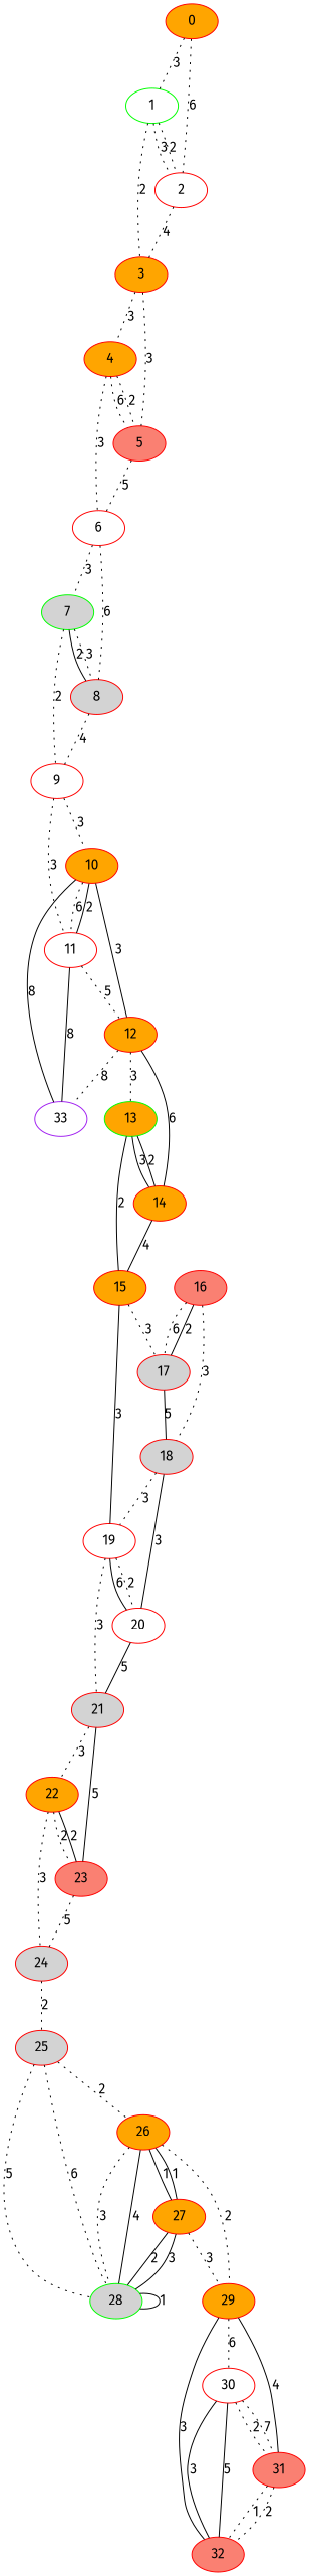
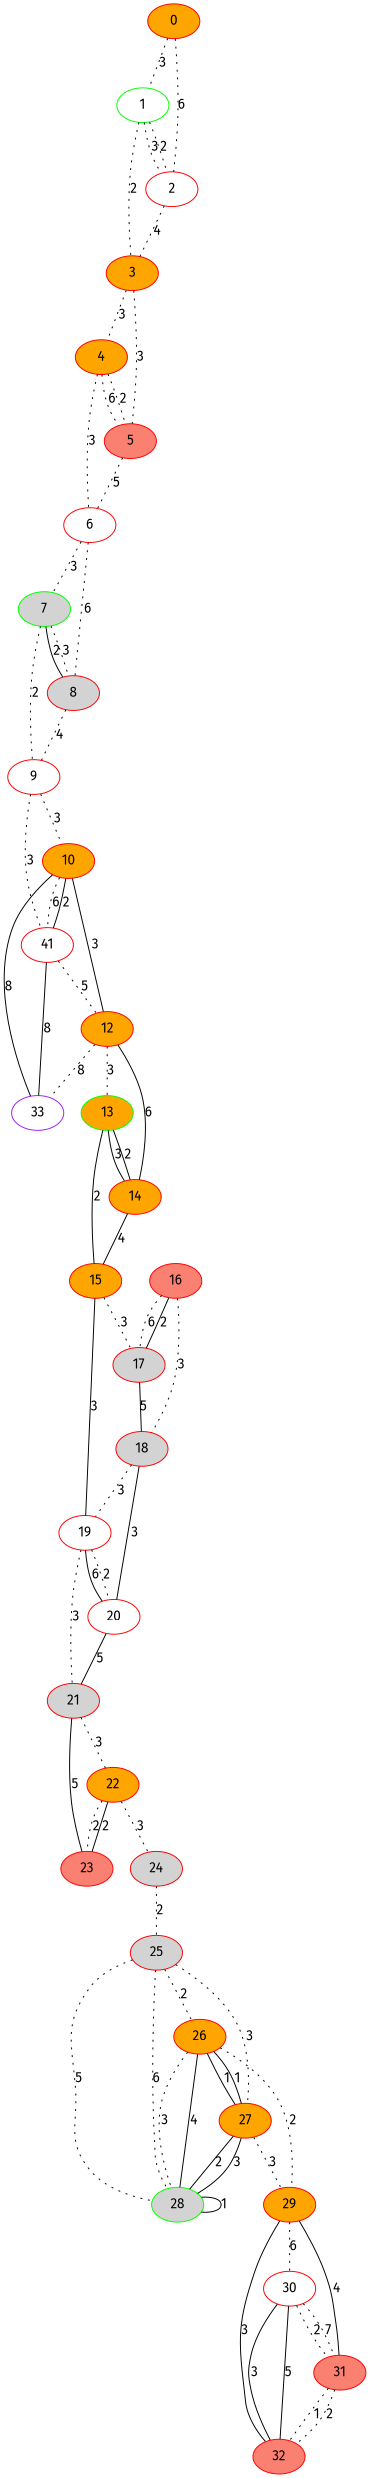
  graph {
    fontname="Fira Sans"
    node [color=red fillcolor=orange fontname="Fira Sans" style=filled weight=1]
    edge [fontname="Fira Sans" style=dotted]
    1 [color=green fillcolor=white weight=2]
    0
    2 [fillcolor=white]
    3
    4
    5 [fillcolor=salmon]
    6 [fillcolor=white]
    7 [color=green fillcolor=lightgrey weight=2]
    8 [fillcolor=lightgrey]
    9 [fillcolor=white]
    10
-   11 [fillcolor=white]
+   11 [fillcolor=white label=41]
    12
    33 [color=purple fillcolor=white weight=4]
    13 [color=green weight=2]
    14
    15
    17 [fillcolor=lightgrey]
    19 [fillcolor=white]
    16 [fillcolor=salmon]
    18 [fillcolor=lightgrey]
    20 [fillcolor=white]
    21 [fillcolor=lightgrey]
    22
    23 [fillcolor=salmon]
    24 [fillcolor=lightgrey]
    25 [fillcolor=lightgrey]
    26
    27
    28 [color=green fillcolor=lightgrey weight=2]
    29
    30 [fillcolor=white]
    31 [fillcolor=salmon]
    32 [fillcolor=salmon]
    1 -- 2 [label=3]
    1 -- 2 [label=2]
    1 -- 3 [label=2]
    0 -- 1 [label=3]
    0 -- 2 [label=6]
    2 -- 3 [label=4]
    3 -- 4 [label=3]
    3 -- 5 [label=3]
    4 -- 5 [label=6]
    4 -- 5 [label=2]
    4 -- 6 [label=3]
    5 -- 6 [label=5]
    6 -- 7 [label=3]
    6 -- 8 [label=6]
    7 -- 8 [label=2 style=solid]
    7 -- 8 [label=3]
    7 -- 9 [label=2]
    8 -- 9 [label=4]
    9 -- 10 [label=3]
    9 -- 11 [label=3]
    10 -- 11 [label=6]
    10 -- 11 [label=2 style=solid]
    10 -- 12 [label=3 style=solid]
    10 -- 33 [label=8 style=solid]
    11 -- 12 [label=5]
    11 -- 33 [label=8 style=solid]
    12 -- 33 [label=8]
    12 -- 13 [label=3]
    12 -- 14 [label=6 style=solid]
    13 -- 14 [label=3 style=solid]
    13 -- 14 [label=2 style=solid]
    13 -- 15 [label=2 style=solid]
    14 -- 15 [label=4 style=solid]
    15 -- 17 [label=3]
    15 -- 19 [label=3 style=solid]
    17 -- 18 [label=5 style=solid]
    19 -- 20 [label=6 style=solid]
    19 -- 20 [label=2]
    19 -- 21 [label=3]
    16 -- 17 [label=6]
    16 -- 17 [label=2 style=solid]
    16 -- 18 [label=3]
    18 -- 19 [label=3]
    18 -- 20 [label=3 style=solid]
    20 -- 21 [label=5 style=solid]
    21 -- 22 [label=3]
    21 -- 23 [label=5 style=solid]
    22 -- 23 [label=2]
    22 -- 23 [label=2 style=solid]
    22 -- 24 [label=3]
-   23 -- 24 [label=5]
    24 -- 25 [label=2]
    25 -- 26 [label=2]
+   25 -- 27 [label=3]
    25 -- 28 [label=5]
    25 -- 28 [label=6]
    26 -- 27 [label=1 style=solid]
    26 -- 27 [label=1 style=solid]
    26 -- 28 [label=3]
    26 -- 28 [label=4 style=solid]
    26 -- 29 [label=2]
    27 -- 28 [label=2 style=solid]
    27 -- 28 [label=3 style=solid]
    27 -- 29 [label=3]
    28 -- 28 [label=1 style=solid]
    29 -- 30 [label=6]
    29 -- 31 [label=4 style=solid]
    29 -- 32 [label=3 style=solid]
    30 -- 31 [label=2]
    30 -- 31 [label=7]
    30 -- 32 [label=3 style=solid]
    30 -- 32 [label=5 style=solid]
    31 -- 32 [label=1]
    31 -- 32 [label=2]
  }
